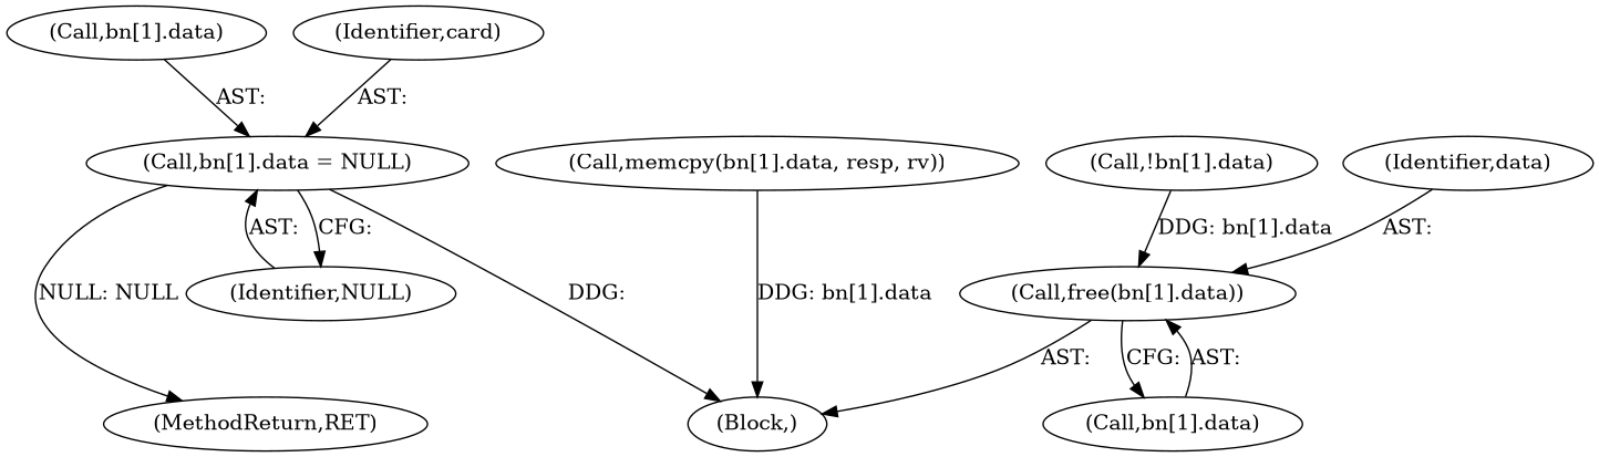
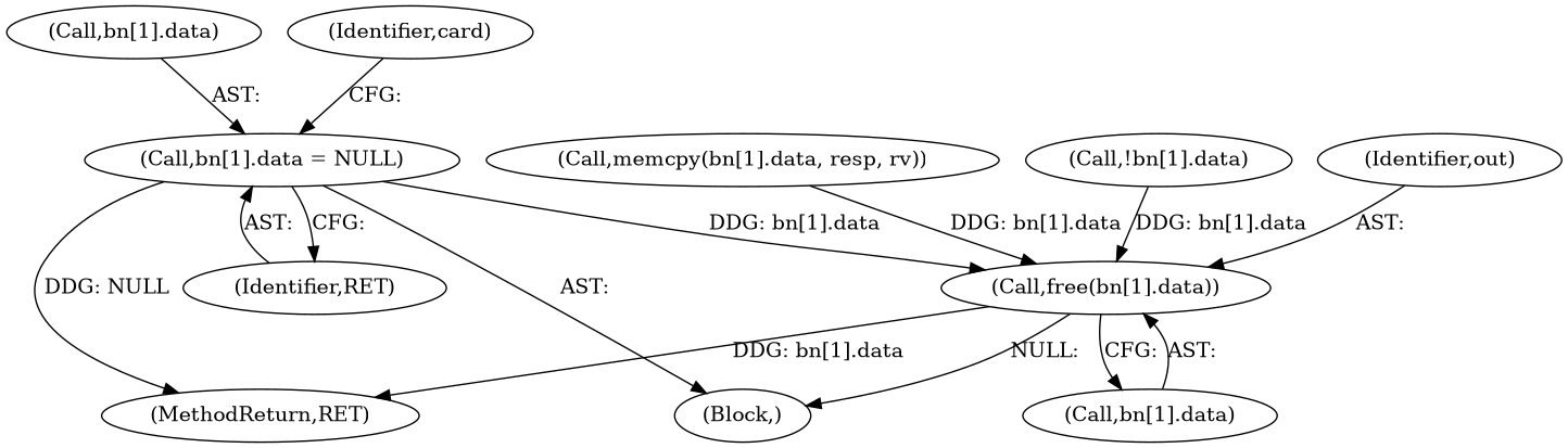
  digraph {
    n1 [label="(Call,bn[1].data = NULL)"]
    n2 [label="(Call,free(bn[1].data))"]
    n3 [label="(MethodReturn,RET)"]
-   n4 [label="(Identifier,NULL)"]
+   n4 [label="(Identifier,RET)"]
    n5 [label="(Block,)"]
    n6 [label="(Call,bn[1].data)"]
-   n7 [label="(Identifier,data)"]
+   n7 [label="(Identifier,out)"]
    n8 [label="(Call,!bn[1].data)"]
    n9 [label="(Call,bn[1].data)"]
    n10 [label="(Identifier,card)"]
    n11 [label="(Call,memcpy(bn[1].data, resp, rv))"]
-   n1 -> n3 [label="NULL: NULL"]
+   n1 -> n2 [label="DDG: bn[1].data"]
+   n1 -> n3 [label="DDG: NULL"]
    n1 -> n4 [label="CFG: "]
-   n1 -> n5 [label="DDG: "]
-   n2 -> n5 [label="AST: "]
+   n1 -> n5 [label="AST: "]
+   n2 -> n3 [label="DDG: bn[1].data"]
+   n2 -> n5 [label="NULL: "]
    n2 -> n6 [label="CFG: "]
    n4 -> n1 [label="AST: "]
    n6 -> n2 [label="AST: "]
    n7 -> n2 [label="AST: "]
    n8 -> n2 [label="DDG: bn[1].data"]
    n9 -> n1 [label="AST: "]
-   n10 -> n1 [label="AST: "]
-   n11 -> n5 [label="DDG: bn[1].data"]
+   n10 -> n1 [label="CFG: "]
+   n11 -> n2 [label="DDG: bn[1].data"]
  }
